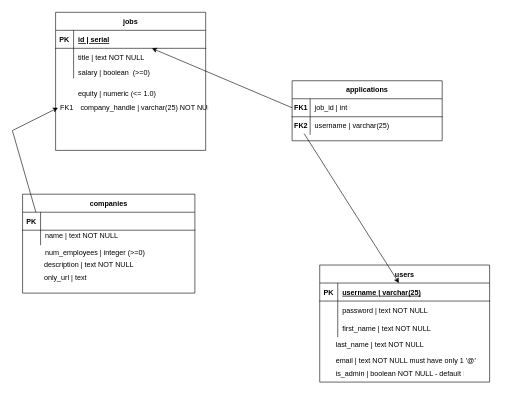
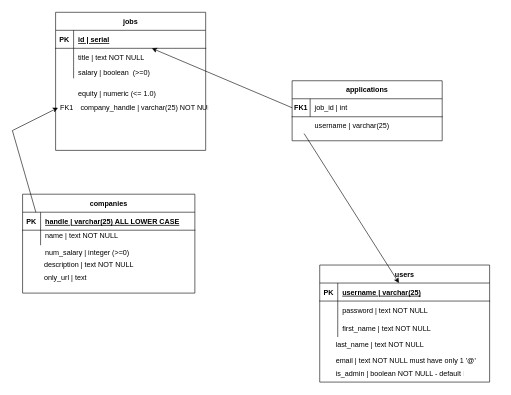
  <mxCell id="0" />
  <mxCell id="1" parent="0" />
  <mxCell id="2" value="users" style="shape=table;startSize=30;container=1;collapsible=1;childLayout=tableLayout;fixedRows=1;rowLines=0;fontStyle=1;align=center;resizeLast=1;" vertex="1" parent="1"><mxGeometry x="532" y="441" width="283" height="195" as="geometry" /></mxCell>
  <mxCell id="3" value="" style="shape=partialRectangle;collapsible=0;dropTarget=0;pointerEvents=0;fillColor=none;points=[[0,0.5],[1,0.5]];portConstraint=eastwest;top=0;left=0;right=0;bottom=1;" vertex="1" parent="2"><mxGeometry y="30" width="283" height="30" as="geometry" /></mxCell>
  <mxCell id="4" value="PK" style="shape=partialRectangle;overflow=hidden;connectable=0;fillColor=none;top=0;left=0;bottom=0;right=0;fontStyle=1;" vertex="1" parent="3"><mxGeometry width="30" height="30" as="geometry"><mxRectangle width="30" height="30" as="alternateBounds" /></mxGeometry></mxCell>
  <mxCell id="5" value="username | varchar(25)" style="shape=partialRectangle;overflow=hidden;connectable=0;fillColor=none;top=0;left=0;bottom=0;right=0;align=left;spacingLeft=6;fontStyle=5;" vertex="1" parent="3"><mxGeometry x="30" width="253" height="30" as="geometry"><mxRectangle width="253" height="30" as="alternateBounds" /></mxGeometry></mxCell>
  <mxCell id="6" value="" style="shape=partialRectangle;collapsible=0;dropTarget=0;pointerEvents=0;fillColor=none;points=[[0,0.5],[1,0.5]];portConstraint=eastwest;top=0;left=0;right=0;bottom=0;" vertex="1" parent="2"><mxGeometry y="60" width="283" height="30" as="geometry" /></mxCell>
  <mxCell id="7" value="" style="shape=partialRectangle;overflow=hidden;connectable=0;fillColor=none;top=0;left=0;bottom=0;right=0;" vertex="1" parent="6"><mxGeometry width="30" height="30" as="geometry"><mxRectangle width="30" height="30" as="alternateBounds" /></mxGeometry></mxCell>
  <mxCell id="8" value="password | text NOT NULL" style="shape=partialRectangle;overflow=hidden;connectable=0;fillColor=none;top=0;left=0;bottom=0;right=0;align=left;spacingLeft=6;" vertex="1" parent="6"><mxGeometry x="30" width="253" height="30" as="geometry"><mxRectangle width="253" height="30" as="alternateBounds" /></mxGeometry></mxCell>
  <mxCell id="9" value="" style="shape=partialRectangle;collapsible=0;dropTarget=0;pointerEvents=0;fillColor=none;points=[[0,0.5],[1,0.5]];portConstraint=eastwest;top=0;left=0;right=0;bottom=0;" vertex="1" parent="2"><mxGeometry y="90" width="283" height="30" as="geometry" /></mxCell>
  <mxCell id="10" value="" style="shape=partialRectangle;overflow=hidden;connectable=0;fillColor=none;top=0;left=0;bottom=0;right=0;" vertex="1" parent="9"><mxGeometry width="30" height="30" as="geometry"><mxRectangle width="30" height="30" as="alternateBounds" /></mxGeometry></mxCell>
  <mxCell id="11" value="first_name | text NOT NULL" style="shape=partialRectangle;overflow=hidden;connectable=0;fillColor=none;top=0;left=0;bottom=0;right=0;align=left;spacingLeft=6;" vertex="1" parent="9"><mxGeometry x="30" width="253" height="30" as="geometry"><mxRectangle width="253" height="30" as="alternateBounds" /></mxGeometry></mxCell>
  <mxCell id="12" value="companies" style="shape=table;startSize=30;container=1;collapsible=1;childLayout=tableLayout;fixedRows=1;rowLines=0;fontStyle=1;align=center;resizeLast=1;" vertex="1" parent="1"><mxGeometry x="37" y="323" width="287" height="164.75" as="geometry" /></mxCell>
  <mxCell id="13" value="" style="shape=partialRectangle;collapsible=0;dropTarget=0;pointerEvents=0;fillColor=none;points=[[0,0.5],[1,0.5]];portConstraint=eastwest;top=0;left=0;right=0;bottom=1;" vertex="1" parent="12"><mxGeometry y="30" width="287" height="30" as="geometry" /></mxCell>
  <mxCell id="14" value="PK" style="shape=partialRectangle;overflow=hidden;connectable=0;fillColor=none;top=0;left=0;bottom=0;right=0;fontStyle=1;" vertex="1" parent="13"><mxGeometry width="30" height="30" as="geometry"><mxRectangle width="30" height="30" as="alternateBounds" /></mxGeometry></mxCell>
+ <mxCell id="15" value="handle | varchar(25) ALL LOWER CASE" style="shape=partialRectangle;overflow=hidden;connectable=0;fillColor=none;top=0;left=0;bottom=0;right=0;align=left;spacingLeft=6;fontStyle=5;" vertex="1" parent="13"><mxGeometry x="30" width="257" height="30" as="geometry"><mxRectangle width="257" height="30" as="alternateBounds" /></mxGeometry></mxCell>
  <mxCell id="16" value="" style="shape=partialRectangle;collapsible=0;dropTarget=0;pointerEvents=0;fillColor=none;points=[[0,0.5],[1,0.5]];portConstraint=eastwest;top=0;left=0;right=0;bottom=0;" vertex="1" parent="12"><mxGeometry y="60" width="287" height="25" as="geometry" /></mxCell>
  <mxCell id="17" value="" style="shape=partialRectangle;overflow=hidden;connectable=0;fillColor=none;top=0;left=0;bottom=0;right=0;" vertex="1" parent="16"><mxGeometry width="30" height="25" as="geometry"><mxRectangle width="30" height="25" as="alternateBounds" /></mxGeometry></mxCell>
  <mxCell id="18" value="name | text NOT NULL&#10;&#10;" style="shape=partialRectangle;overflow=hidden;connectable=0;fillColor=none;top=0;left=0;bottom=0;right=0;align=left;spacingLeft=6;" vertex="1" parent="16"><mxGeometry x="30" width="257" height="25" as="geometry"><mxRectangle width="257" height="25" as="alternateBounds" /></mxGeometry></mxCell>
  <mxCell id="19" value="jobs" style="shape=table;startSize=30;container=1;collapsible=1;childLayout=tableLayout;fixedRows=1;rowLines=0;fontStyle=1;align=center;resizeLast=1;" vertex="1" parent="1"><mxGeometry x="92" y="20" width="250" height="230" as="geometry" /></mxCell>
  <mxCell id="20" value="" style="shape=partialRectangle;collapsible=0;dropTarget=0;pointerEvents=0;fillColor=none;points=[[0,0.5],[1,0.5]];portConstraint=eastwest;top=0;left=0;right=0;bottom=1;" vertex="1" parent="19"><mxGeometry y="30" width="250" height="30" as="geometry" /></mxCell>
  <mxCell id="21" value="PK" style="shape=partialRectangle;overflow=hidden;connectable=0;fillColor=none;top=0;left=0;bottom=0;right=0;fontStyle=1;" vertex="1" parent="20"><mxGeometry width="30" height="30" as="geometry"><mxRectangle width="30" height="30" as="alternateBounds" /></mxGeometry></mxCell>
  <mxCell id="22" value="id | serial" style="shape=partialRectangle;overflow=hidden;connectable=0;fillColor=none;top=0;left=0;bottom=0;right=0;align=left;spacingLeft=6;fontStyle=5;" vertex="1" parent="20"><mxGeometry x="30" width="220" height="30" as="geometry"><mxRectangle width="220" height="30" as="alternateBounds" /></mxGeometry></mxCell>
  <mxCell id="23" value="" style="shape=partialRectangle;collapsible=0;dropTarget=0;pointerEvents=0;fillColor=none;points=[[0,0.5],[1,0.5]];portConstraint=eastwest;top=0;left=0;right=0;bottom=0;" vertex="1" parent="19"><mxGeometry y="60" width="250" height="30" as="geometry" /></mxCell>
  <mxCell id="24" value="" style="shape=partialRectangle;overflow=hidden;connectable=0;fillColor=none;top=0;left=0;bottom=0;right=0;" vertex="1" parent="23"><mxGeometry width="30" height="30" as="geometry"><mxRectangle width="30" height="30" as="alternateBounds" /></mxGeometry></mxCell>
  <mxCell id="25" value="title | text NOT NULL" style="shape=partialRectangle;overflow=hidden;connectable=0;fillColor=none;top=0;left=0;bottom=0;right=0;align=left;spacingLeft=6;" vertex="1" parent="23"><mxGeometry x="30" width="220" height="30" as="geometry"><mxRectangle width="220" height="30" as="alternateBounds" /></mxGeometry></mxCell>
  <mxCell id="26" value="" style="shape=partialRectangle;collapsible=0;dropTarget=0;pointerEvents=0;fillColor=none;points=[[0,0.5],[1,0.5]];portConstraint=eastwest;top=0;left=0;right=0;bottom=0;" vertex="1" parent="19"><mxGeometry y="90" width="250" height="20" as="geometry" /></mxCell>
  <mxCell id="27" value="" style="shape=partialRectangle;overflow=hidden;connectable=0;fillColor=none;top=0;left=0;bottom=0;right=0;" vertex="1" parent="26"><mxGeometry width="30" height="20" as="geometry"><mxRectangle width="30" height="20" as="alternateBounds" /></mxGeometry></mxCell>
  <mxCell id="28" value="salary | boolean  (&gt;=0)" style="shape=partialRectangle;overflow=hidden;connectable=0;fillColor=none;top=0;left=0;bottom=0;right=0;align=left;spacingLeft=6;" vertex="1" parent="26"><mxGeometry x="30" width="220" height="20" as="geometry"><mxRectangle width="220" height="20" as="alternateBounds" /></mxGeometry></mxCell>
  <mxCell id="29" value="applications" style="shape=table;startSize=30;container=1;collapsible=1;childLayout=tableLayout;fixedRows=1;rowLines=0;fontStyle=1;align=center;resizeLast=1;" vertex="1" parent="1"><mxGeometry x="486" y="134" width="250" height="100" as="geometry" /></mxCell>
  <mxCell id="30" value="" style="shape=partialRectangle;collapsible=0;dropTarget=0;pointerEvents=0;fillColor=none;points=[[0,0.5],[1,0.5]];portConstraint=eastwest;top=0;left=0;right=0;bottom=1;" vertex="1" parent="29"><mxGeometry y="30" width="250" height="30" as="geometry" /></mxCell>
  <mxCell id="31" value="FK1" style="shape=partialRectangle;overflow=hidden;connectable=0;fillColor=none;top=0;left=0;bottom=0;right=0;fontStyle=1;" vertex="1" parent="30"><mxGeometry width="30" height="30" as="geometry"><mxRectangle width="30" height="30" as="alternateBounds" /></mxGeometry></mxCell>
  <mxCell id="32" value="job_id | int" style="shape=partialRectangle;overflow=hidden;connectable=0;fillColor=none;top=0;left=0;bottom=0;right=0;align=left;spacingLeft=6;fontStyle=0;" vertex="1" parent="30"><mxGeometry x="30" width="220" height="30" as="geometry"><mxRectangle width="220" height="30" as="alternateBounds" /></mxGeometry></mxCell>
  <mxCell id="33" value="" style="shape=partialRectangle;collapsible=0;dropTarget=0;pointerEvents=0;fillColor=none;points=[[0,0.5],[1,0.5]];portConstraint=eastwest;top=0;left=0;right=0;bottom=0;" vertex="1" parent="29"><mxGeometry y="60" width="250" height="30" as="geometry" /></mxCell>
- <mxCell id="34" value="FK2" style="shape=partialRectangle;overflow=hidden;connectable=0;fillColor=none;top=0;left=0;bottom=0;right=0;fontStyle=1" vertex="1" parent="33"><mxGeometry width="30" height="30" as="geometry"><mxRectangle width="30" height="30" as="alternateBounds" /></mxGeometry></mxCell>
  <mxCell id="35" value="username | varchar(25)" style="shape=partialRectangle;overflow=hidden;connectable=0;fillColor=none;top=0;left=0;bottom=0;right=0;align=left;spacingLeft=6;" vertex="1" parent="33"><mxGeometry x="30" width="220" height="30" as="geometry"><mxRectangle width="220" height="30" as="alternateBounds" /></mxGeometry></mxCell>
- <mxCell id="36" value="num_employees | integer (&gt;=0)" style="shape=partialRectangle;overflow=hidden;connectable=0;fillColor=none;top=0;left=0;bottom=0;right=0;align=left;spacingLeft=6;" vertex="1" parent="1"><mxGeometry x="67" y="404" width="220" height="30" as="geometry"><mxRectangle width="220" height="30" as="alternateBounds" /></mxGeometry></mxCell>
+ <mxCell id="36" value="num_salary | integer (&gt;=0)" style="shape=partialRectangle;overflow=hidden;connectable=0;fillColor=none;top=0;left=0;bottom=0;right=0;align=left;spacingLeft=6;" vertex="1" parent="1"><mxGeometry x="67" y="404" width="220" height="30" as="geometry"><mxRectangle width="220" height="30" as="alternateBounds" /></mxGeometry></mxCell>
  <mxCell id="37" value="description | text NOT NULL" style="shape=partialRectangle;overflow=hidden;connectable=0;fillColor=none;top=0;left=0;bottom=0;right=0;align=left;spacingLeft=6;" vertex="1" parent="1"><mxGeometry x="65" y="423" width="220" height="33" as="geometry"><mxRectangle width="220" height="30" as="alternateBounds" /></mxGeometry></mxCell>
  <mxCell id="38" value="only_url | text" style="shape=partialRectangle;overflow=hidden;connectable=0;fillColor=none;top=0;left=0;bottom=0;right=0;align=left;spacingLeft=6;" vertex="1" parent="1"><mxGeometry x="65" y="445" width="220" height="33" as="geometry"><mxRectangle width="220" height="30" as="alternateBounds" /></mxGeometry></mxCell>
  <mxCell id="39" value="last_name | text NOT NULL" style="shape=partialRectangle;overflow=hidden;connectable=0;fillColor=none;top=0;left=0;bottom=0;right=0;align=left;spacingLeft=6;" vertex="1" parent="1"><mxGeometry x="551" y="558" width="220" height="30" as="geometry"><mxRectangle width="220" height="30" as="alternateBounds" /></mxGeometry></mxCell>
  <mxCell id="40" value="email | text NOT NULL must have only 1 '@'" style="shape=partialRectangle;overflow=hidden;connectable=0;fillColor=none;top=0;left=0;bottom=0;right=0;align=left;spacingLeft=6;" vertex="1" parent="1"><mxGeometry x="551" y="584" width="278" height="30" as="geometry"><mxRectangle width="220" height="30" as="alternateBounds" /></mxGeometry></mxCell>
  <mxCell id="41" value="is_admin | boolean NOT NULL - default FALSE" style="shape=partialRectangle;overflow=hidden;connectable=0;fillColor=none;top=0;left=0;bottom=0;right=0;align=left;spacingLeft=6;" vertex="1" parent="1"><mxGeometry x="551" y="606" width="220" height="30" as="geometry"><mxRectangle width="220" height="30" as="alternateBounds" /></mxGeometry></mxCell>
  <mxCell id="42" value="" style="shape=partialRectangle;collapsible=0;dropTarget=0;pointerEvents=0;fillColor=none;points=[[0,0.5],[1,0.5]];portConstraint=eastwest;top=0;left=0;right=0;bottom=0;" vertex="1" parent="1"><mxGeometry x="92" y="140" width="250" height="30" as="geometry" /></mxCell>
  <mxCell id="43" value="" style="shape=partialRectangle;overflow=hidden;connectable=0;fillColor=none;top=0;left=0;bottom=0;right=0;" vertex="1" parent="42"><mxGeometry width="30" height="30" as="geometry"><mxRectangle width="30" height="30" as="alternateBounds" /></mxGeometry></mxCell>
  <mxCell id="44" value="equity | numeric (&lt;= 1.0)" style="shape=partialRectangle;overflow=hidden;connectable=0;fillColor=none;top=0;left=0;bottom=0;right=0;align=left;spacingLeft=6;" vertex="1" parent="42"><mxGeometry x="30" width="220" height="30" as="geometry"><mxRectangle width="220" height="30" as="alternateBounds" /></mxGeometry></mxCell>
  <mxCell id="45" value="" style="shape=partialRectangle;collapsible=0;dropTarget=0;pointerEvents=0;fillColor=none;points=[[0,0.5],[1,0.5]];portConstraint=eastwest;top=0;left=0;right=0;bottom=0;sketch=1;curveFitting=1;jiggle=2;" vertex="1" parent="1"><mxGeometry x="96" y="164" width="250" height="30" as="geometry" /></mxCell>
  <mxCell id="46" value="FK1" style="shape=partialRectangle;overflow=hidden;connectable=0;fillColor=none;top=0;left=0;bottom=0;right=0;" vertex="1" parent="45"><mxGeometry width="30" height="30" as="geometry"><mxRectangle width="30" height="30" as="alternateBounds" /></mxGeometry></mxCell>
  <mxCell id="47" value="company_handle | varchar(25) NOT NULL" style="shape=partialRectangle;overflow=hidden;connectable=0;fillColor=none;top=0;left=0;bottom=0;right=0;align=left;spacingLeft=6;" vertex="1" parent="45"><mxGeometry x="30" width="220" height="30" as="geometry"><mxRectangle width="220" height="30" as="alternateBounds" /></mxGeometry></mxCell>
  <mxCell id="48" value="" style="endArrow=classic;html=1;rounded=0;exitX=0.077;exitY=0;exitDx=0;exitDy=0;exitPerimeter=0;entryX=0;entryY=0.5;entryDx=0;entryDy=0;" edge="1" parent="1" source="13" target="45"><mxGeometry width="50" height="50" relative="1" as="geometry"><mxPoint x="390" y="522" as="sourcePoint" /><mxPoint x="211" y="223" as="targetPoint" /><Array as="points"><mxPoint x="20" y="217" /></Array></mxGeometry></mxCell>
  <mxCell id="49" value="" style="endArrow=classic;html=1;rounded=0;exitX=0.08;exitY=0.933;exitDx=0;exitDy=0;exitPerimeter=0;" edge="1" parent="1" source="33" target="3"><mxGeometry width="50" height="50" relative="1" as="geometry"><mxPoint x="520" y="259.01" as="sourcePoint" /><mxPoint x="440" y="472" as="targetPoint" /></mxGeometry></mxCell>
  <mxCell id="50" value="" style="endArrow=classic;html=1;rounded=0;exitX=0;exitY=0.5;exitDx=0;exitDy=0;" edge="1" parent="1" source="30" target="20"><mxGeometry width="50" height="50" relative="1" as="geometry"><mxPoint x="530" y="269" as="sourcePoint" /><mxPoint x="630" y="451" as="targetPoint" /></mxGeometry></mxCell>
